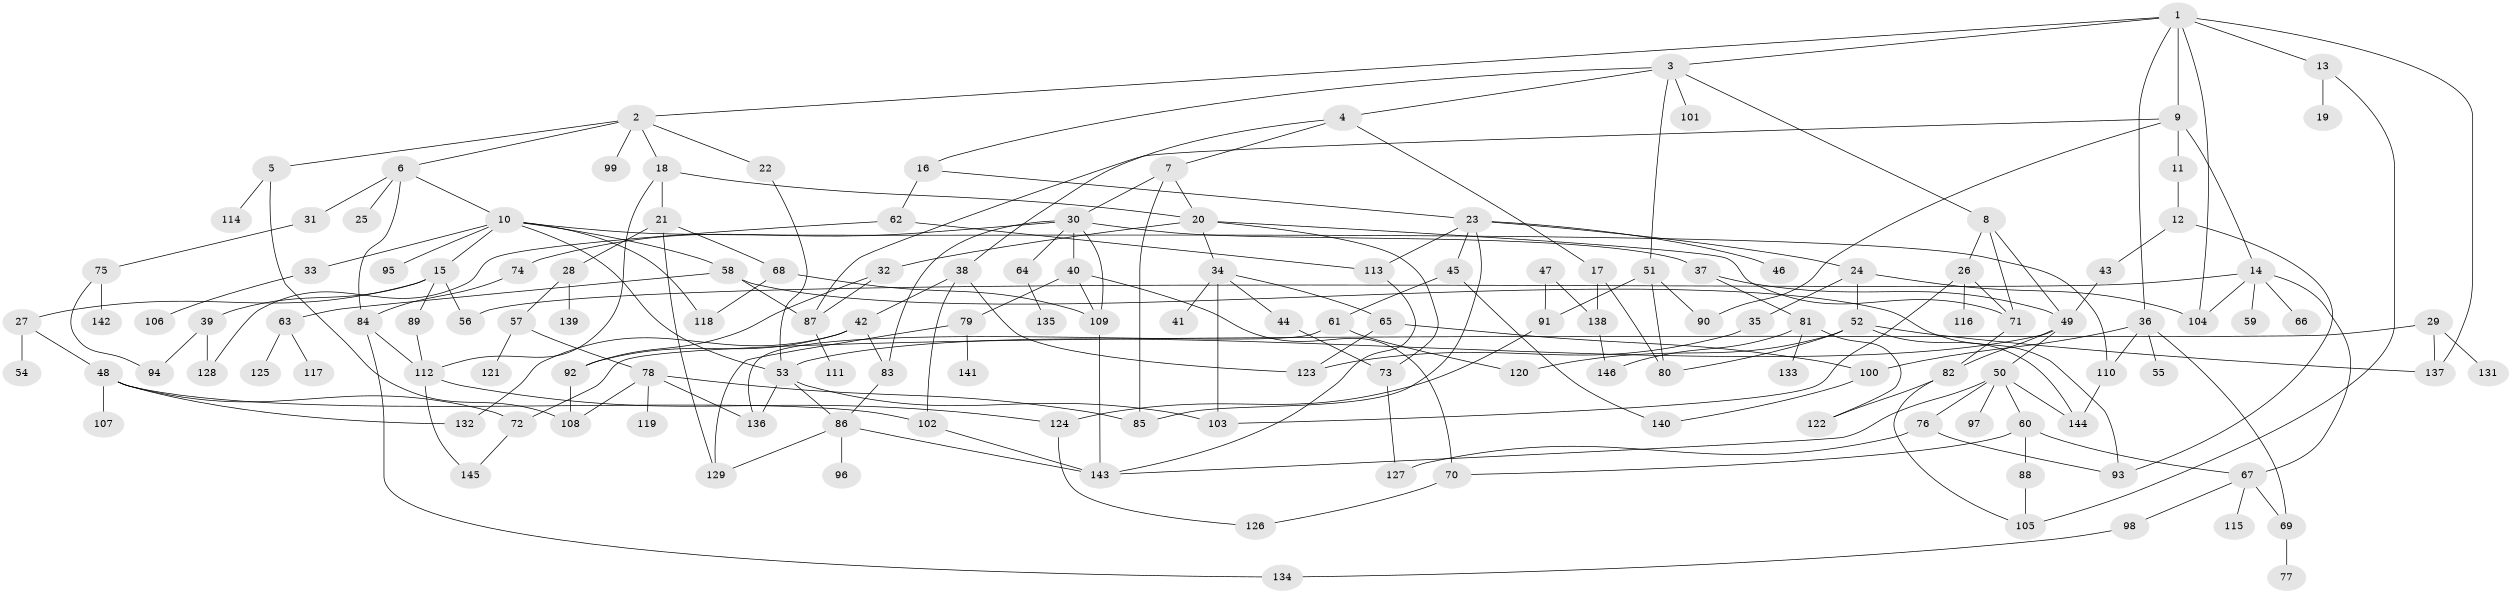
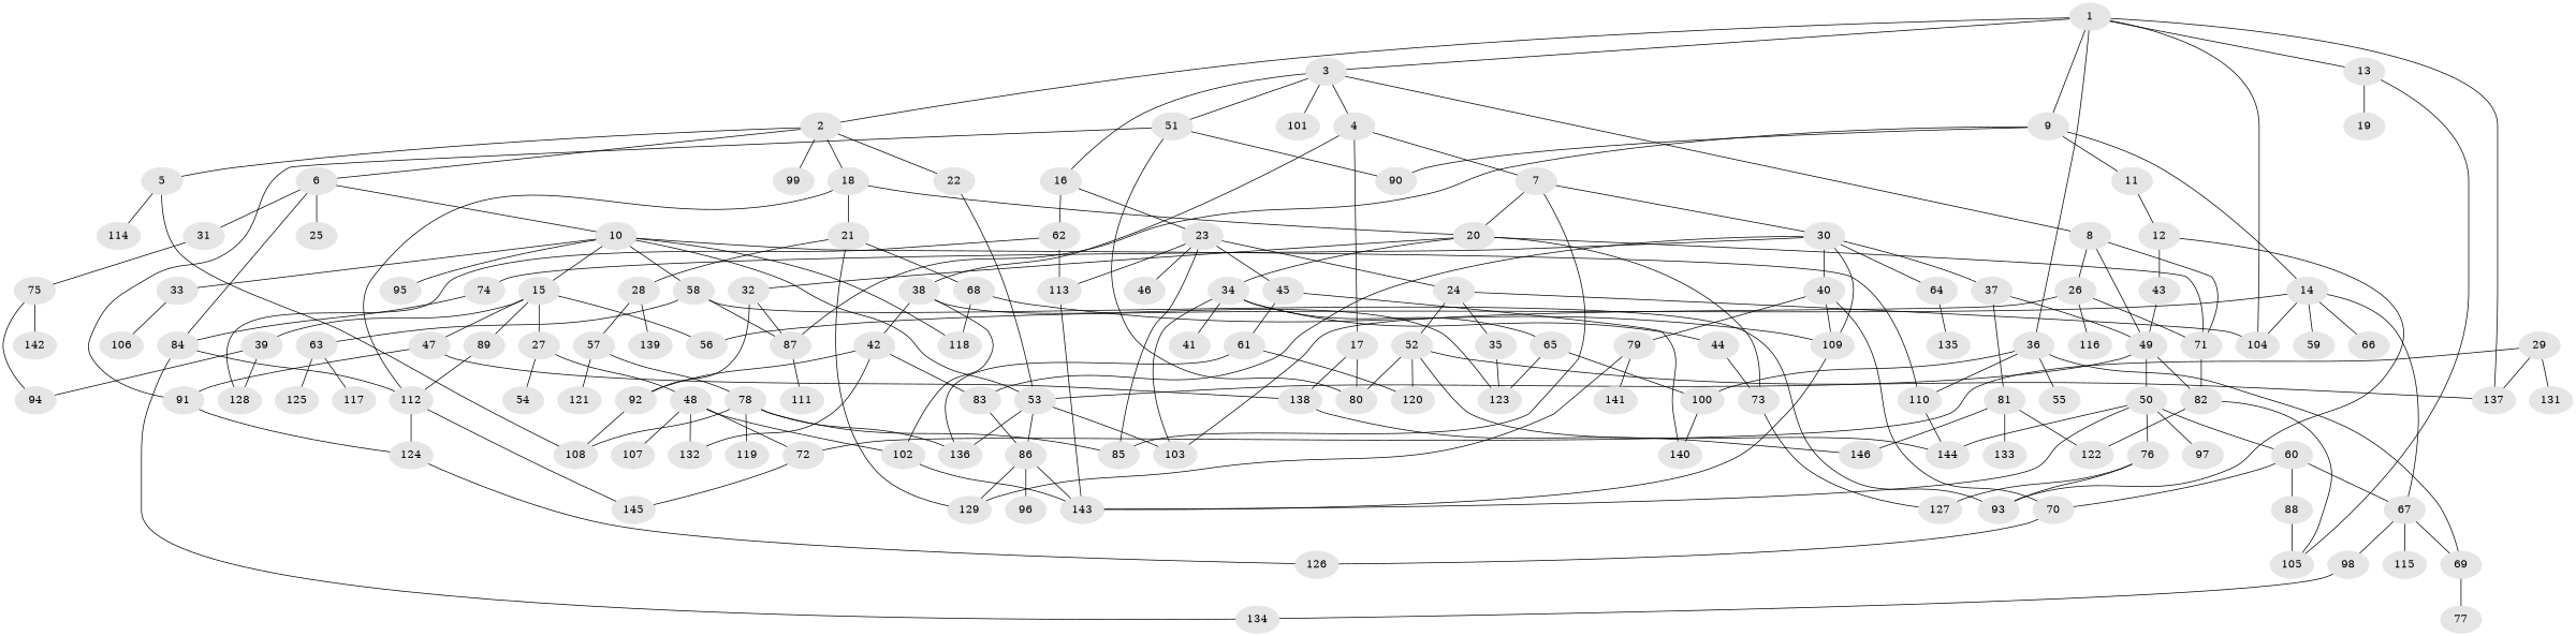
  graph {
    node [color=gray90 style=filled]
    1
    2
    3
    9
    13
    36
    104
    137
    5
    6
    18
    22
    99
    4
    8
    16
    51
    101
    11
    14
    87
    90
    19
    105
    29
    72
    131
    110
    55
    69
    100
    108
    114
    10
    25
    31
    84
    20
    21
    112
    53
    7
    17
    38
    26
    49
    71
    23
    62
    80
    91
    30
    85
    138
    123
    42
    102
    15
    33
    58
    95
    118
    75
    134
    32
    34
    73
    37
    40
    64
    74
    83
    109
    103
    116
    50
    82
    12
    56
    59
    66
    67
    111
    27
    39
    47
    89
    106
    86
    136
    93
    63
    144
    43
    98
    115
    48
    54
    94
    128
    24
    45
    46
    113
    146
    28
    68
    129
    145
    124
    92
    41
    44
    65
    127
    57
    139
    35
    52
    61
    140
    143
    120
    132
    107
    78
    121
    81
    70
    79
    135
    142
    77
    122
    133
    126
    141
    60
    76
    97
    88
    96
    119
    117
    125
    1 -- 2
    1 -- 3
    1 -- 9
    1 -- 13
    1 -- 36
    1 -- 104
    1 -- 137
    2 -- 5
    2 -- 6
    2 -- 18
    2 -- 22
    2 -- 99
    3 -- 4
    3 -- 8
    3 -- 16
    3 -- 51
    3 -- 101
    9 -- 11
    9 -- 14
    9 -- 87
    9 -- 90
    13 -- 19
    13 -- 105
    36 -- 110
    36 -- 55
    36 -- 69
    36 -- 100
    5 -- 108
    5 -- 114
    6 -- 10
    6 -- 25
    6 -- 31
    6 -- 84
    18 -- 20
    18 -- 21
    18 -- 112
    22 -- 53
    4 -- 7
    4 -- 17
    4 -- 38
    8 -- 26
    8 -- 49
    8 -- 71
    16 -- 23
    16 -- 62
    51 -- 90
    51 -- 80
    51 -- 91
    11 -- 12
    14 -- 104
    14 -- 56
    14 -- 59
    14 -- 66
    14 -- 67
    87 -- 111
    29 -- 137
    29 -- 72
    29 -- 131
    72 -- 145
    110 -- 144
    69 -- 77
    100 -- 140
    10 -- 110
    10 -- 53
    10 -- 15
    10 -- 33
    10 -- 58
    10 -- 95
    10 -- 118
    31 -- 75
    84 -- 112
    84 -- 134
    20 -- 71
    20 -- 32
    20 -- 34
    20 -- 73
    21 -- 28
    21 -- 68
    21 -- 129
    112 -- 145
    112 -- 124
    53 -- 103
    53 -- 86
    53 -- 136
    7 -- 20
    7 -- 30
    7 -- 85
    17 -- 80
    17 -- 138
    38 -- 123
    38 -- 42
    38 -- 102
    26 -- 71
    26 -- 103
    26 -- 116
    49 -- 53
    49 -- 50
    49 -- 82
    71 -- 82
    23 -- 85
    23 -- 24
    23 -- 45
    23 -- 46
    23 -- 113
    62 -- 128
    62 -- 113
    91 -- 124
    30 -- 37
    30 -- 40
    30 -- 64
    30 -- 74
    30 -- 83
    30 -- 109
    138 -- 146
    42 -- 83
    42 -- 92
    42 -- 132
    102 -- 143
    15 -- 56
    15 -- 27
    15 -- 39
+   15 -- 47
    15 -- 89
    33 -- 106
    58 -- 87
    58 -- 93
    58 -- 63
    75 -- 94
    75 -- 142
    32 -- 87
    32 -- 92
    34 -- 103
    34 -- 41
    34 -- 44
    34 -- 65
    73 -- 127
    37 -- 49
    37 -- 81
    40 -- 109
    40 -- 70
    40 -- 79
    64 -- 135
    74 -- 84
    83 -- 86
    109 -- 143
    50 -- 144
    50 -- 143
    50 -- 60
    50 -- 76
    50 -- 97
    82 -- 105
    82 -- 122
    12 -- 93
    12 -- 43
    67 -- 69
    67 -- 98
    67 -- 115
    27 -- 48
    27 -- 54
    39 -- 94
    39 -- 128
    47 -- 91
    47 -- 138
    89 -- 112
    86 -- 129
    86 -- 143
    86 -- 96
    63 -- 117
    63 -- 125
    43 -- 49
    98 -- 134
    48 -- 72
    48 -- 102
    48 -- 132
    48 -- 107
    24 -- 104
    24 -- 35
    24 -- 52
    45 -- 61
    45 -- 140
    113 -- 143
    28 -- 57
    28 -- 139
    68 -- 118
    68 -- 109
    124 -- 126
    92 -- 108
    44 -- 73
    65 -- 100
    65 -- 123
    57 -- 78
    57 -- 121
    35 -- 123
    52 -- 137
    52 -- 80
    52 -- 144
    52 -- 120
    61 -- 136
    61 -- 120
    78 -- 108
    78 -- 85
    78 -- 136
    78 -- 119
    81 -- 146
    81 -- 122
    81 -- 133
    70 -- 126
    79 -- 129
    79 -- 141
    60 -- 67
    60 -- 70
    60 -- 88
    76 -- 93
    76 -- 127
    88 -- 105
  }
